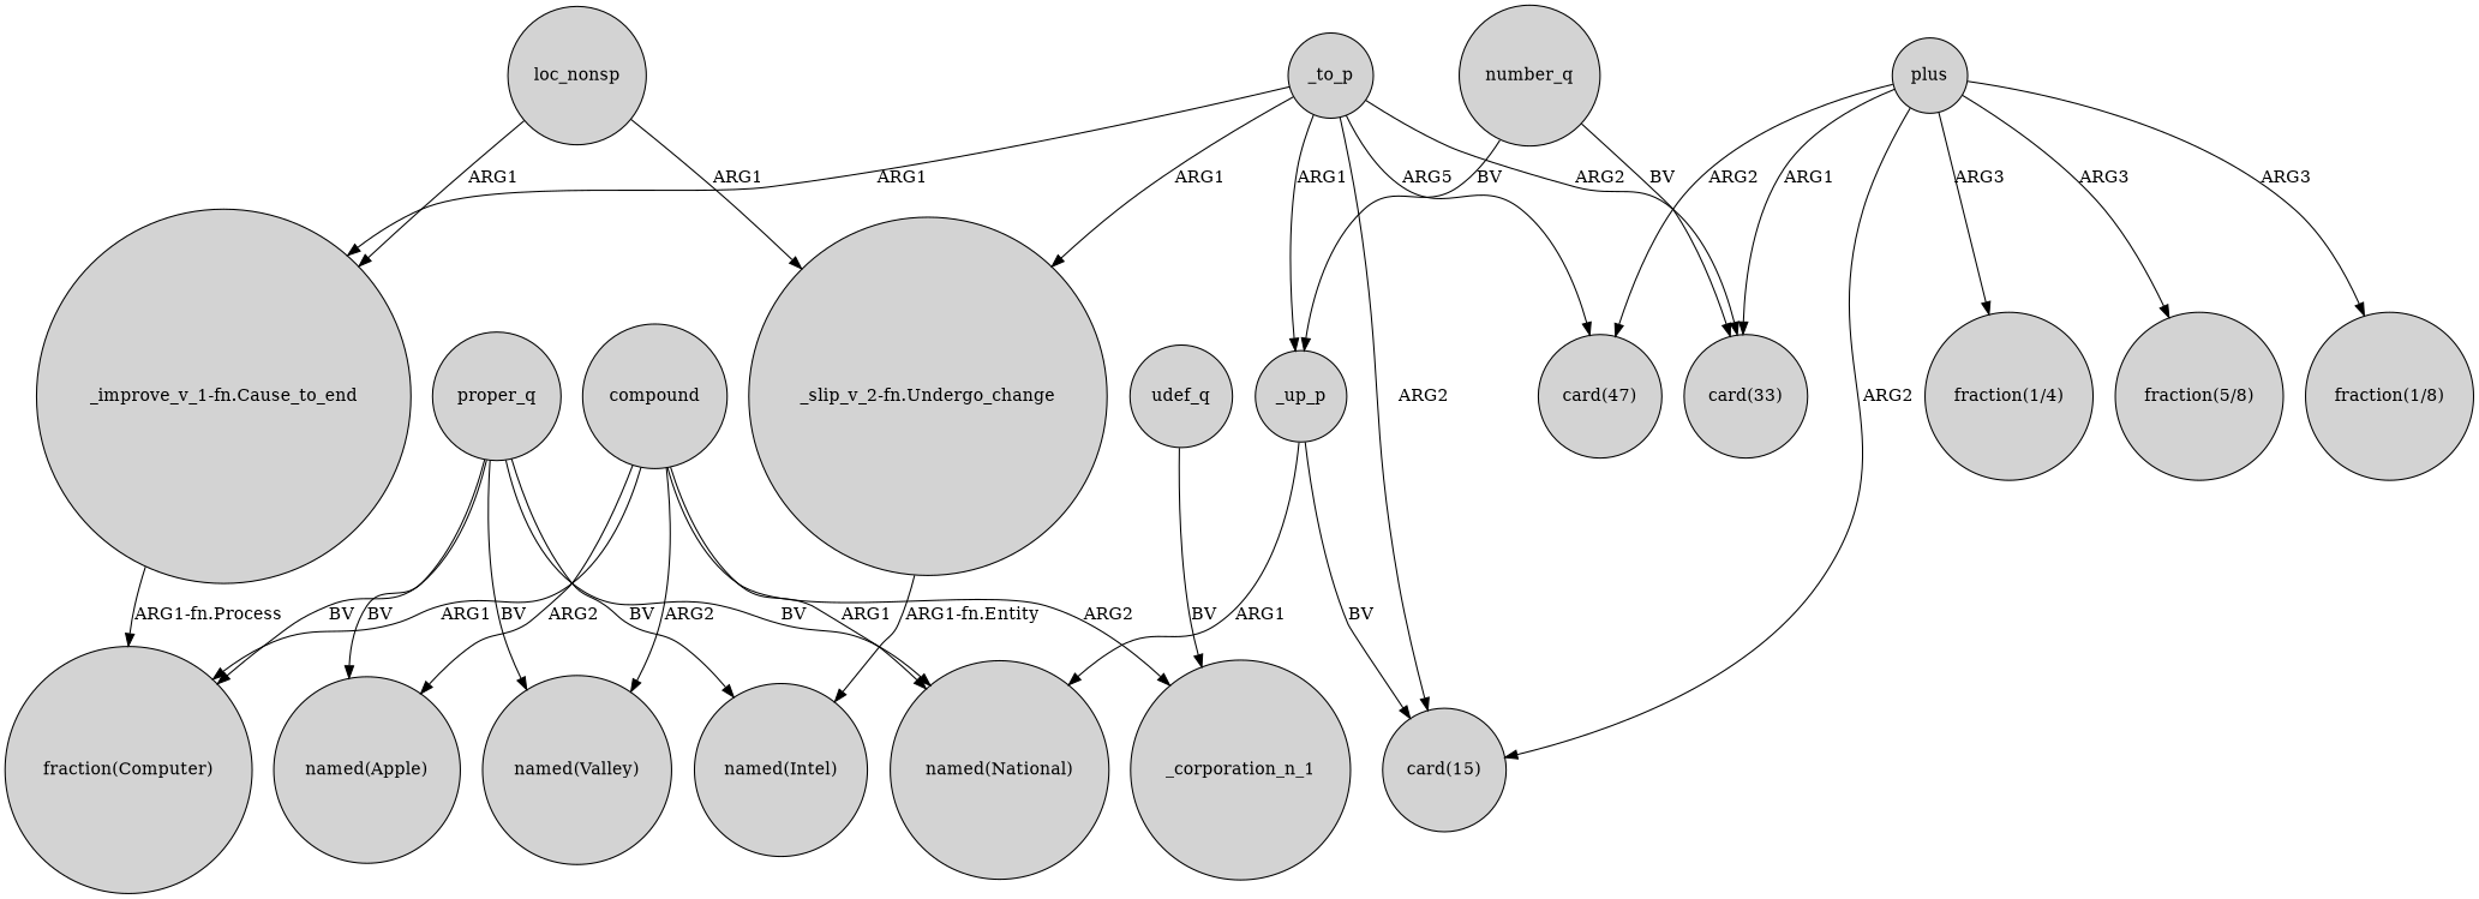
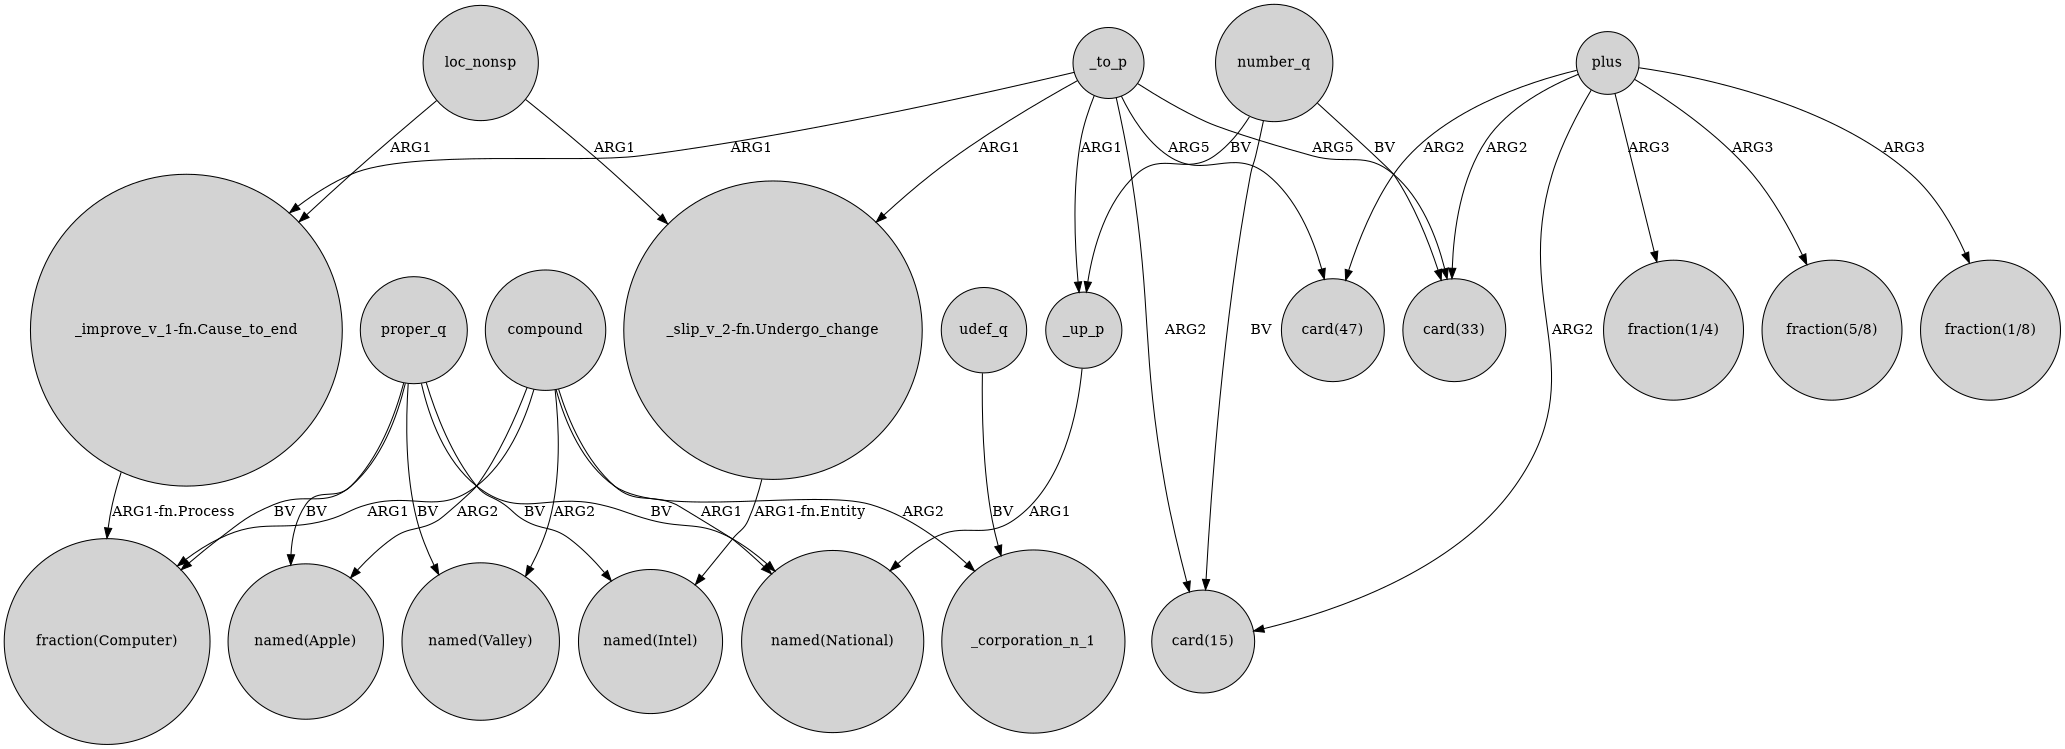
  digraph {
    node [shape=circle style=filled]
    proper_q
    "named(Valley)"
    "named(Apple)"
    n4 [label="fraction(Computer)"]
    "named(National)"
    "named(Intel)"
    compound
    _corporation_n_1
    _to_p
    "_slip_v_2-fn.Undergo_change"
    "card(47)"
    "_improve_v_1-fn.Cause_to_end"
    "card(33)"
    _up_p
    "card(15)"
    plus
    "fraction(5/8)"
    "fraction(1/8)"
    "fraction(1/4)"
    number_q
    udef_q
    loc_nonsp
    proper_q -> "named(Valley)" [label=BV]
    proper_q -> "named(Apple)" [label=BV]
    proper_q -> n4 [label=BV]
    proper_q -> "named(National)" [label=BV]
    proper_q -> "named(Intel)" [label=BV]
    compound -> "named(Valley)" [label=ARG2]
    compound -> "named(Apple)" [label=ARG2]
    compound -> n4 [label=ARG1]
    compound -> "named(National)" [label=ARG1]
    compound -> _corporation_n_1 [label=ARG2]
    _to_p -> "_slip_v_2-fn.Undergo_change" [label=ARG1]
    _to_p -> "card(47)" [label=ARG5]
    _to_p -> "_improve_v_1-fn.Cause_to_end" [label=ARG1]
-   _to_p -> "card(33)" [label=ARG2]
+   _to_p -> "card(33)" [label=ARG5]
    _to_p -> _up_p [label=ARG1]
    _to_p -> "card(15)" [label=ARG2]
    "_slip_v_2-fn.Undergo_change" -> "named(Intel)" [label="ARG1-fn.Entity"]
    "_improve_v_1-fn.Cause_to_end" -> n4 [label="ARG1-fn.Process"]
    _up_p -> "named(National)" [label=ARG1]
    plus -> "card(47)" [label=ARG2]
-   plus -> "card(33)" [label=ARG1]
+   plus -> "card(33)" [label=ARG2]
    plus -> "card(15)" [label=ARG2]
    plus -> "fraction(5/8)" [label=ARG3]
    plus -> "fraction(1/8)" [label=ARG3]
    plus -> "fraction(1/4)" [label=ARG3]
    number_q -> "card(33)" [label=BV]
    number_q -> _up_p [label=BV]
-   _up_p -> "card(15)" [label=BV]
+   number_q -> "card(15)" [label=BV]
    udef_q -> _corporation_n_1 [label=BV]
    loc_nonsp -> "_slip_v_2-fn.Undergo_change" [label=ARG1]
    loc_nonsp -> "_improve_v_1-fn.Cause_to_end" [label=ARG1]
  }
